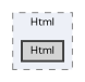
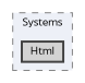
  digraph {
    compound=true
    fontname="Open Sans"
    n1 [color=grey25 fillcolor=lightgrey fontname="Open Sans" fontsize=10 height=0.2 label=Html shape=box style="filled,bold" width=0.4]
    subgraph cluster_1 {
      bgcolor="#edf0f7"
      fontsize=10
-     label=Html
+     label=Systems
      pencolor=grey50
      style="filled,dashed"
      n1
    }
  }
